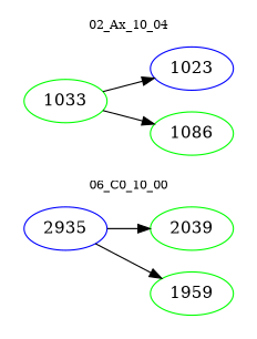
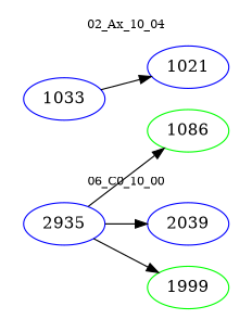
  digraph {
    rankdir=LR
    node [color=blue]
    edge [color=black]
-   n1 [color=green label=1033]
-   n2 [label=1023]
+   n1 [label=1033]
+   n2 [label=1021]
    n3 [color=green label=1086]
    n4 [label=2935]
-   n5 [color=green label=1959]
-   n6 [color=green label=2039]
+   n5 [color=green label=1999]
+   n6 [label=2039]
    subgraph cluster_1 {
      color=white
      fontsize=10
      label="02_Ax_10_04"
      n1
      n2
      n3
    }
    subgraph cluster_2 {
      color=white
      fontsize=10
      label="06_C0_10_00"
      n4
      n5
      n6
    }
    n1 -> n2
-   n1 -> n3
+   n4 -> n3
    n4 -> n5
    n4 -> n6
  }
